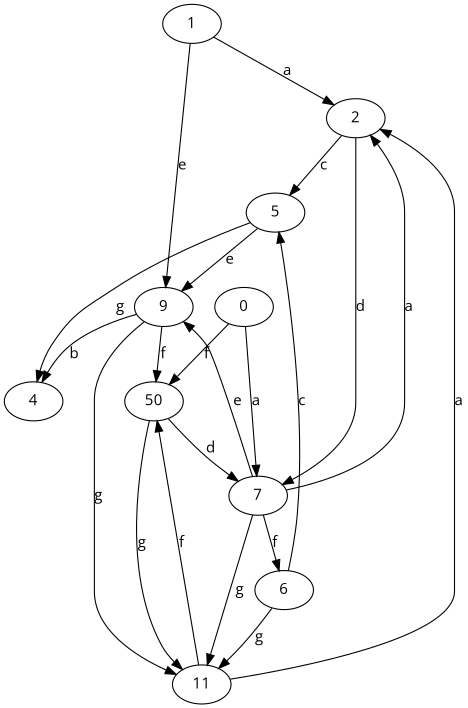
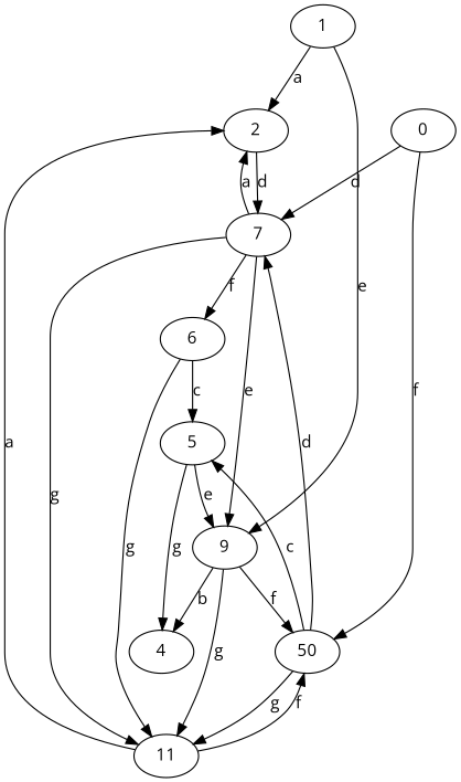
  strict digraph {
    fontname="Open Sans"
    node [fontname="Open Sans"]
    edge [fontname="Open Sans"]
    1
    2
    9
    5
    7
    4
    n7 [label=50]
    11
    6
    0
    1 -> 2 [label=a]
    1 -> 9 [label=e]
-   2 -> 5 [label=c]
+   n7 -> 5 [label=c]
    2 -> 7 [label=d]
    9 -> 4 [label=b]
    9 -> n7 [label=f]
    9 -> 11 [label=g]
    5 -> 9 [label=e]
    5 -> 4 [label=g]
    7 -> 2 [label=a]
    7 -> 9 [label=e]
    7 -> 11 [label=g]
    7 -> 6 [label=f]
    n7 -> 7 [label=d]
    n7 -> 11 [label=g]
    11 -> 2 [label=a]
    11 -> n7 [label=f]
    6 -> 5 [label=c]
    6 -> 11 [label=g]
-   0 -> 7 [label=a]
+   0 -> 7 [label=d]
    0 -> n7 [label=f]
  }
